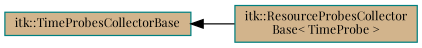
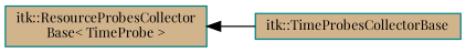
  digraph {
    rankdir=LR
    fontname="Playfair Display"
    node [color=teal fillcolor=tan fontname="Playfair Display" fontsize=10 shape=record style=filled]
    n1 [fontcolor=black height=0.2 label="itk::TimeProbesCollectorBase" width=0.4]
    n2 [height=0.2 label="itk::ResourceProbesCollector\lBase\< TimeProbe \>" width=0.4]
-   n1 -> n2 [color=black dir=back fontname="Playfair Display" fontsize=10 labelfontname=Helvetica labelfontsize=10 style=solid]
+   n2 -> n1 [color=black dir=back fontname="Playfair Display" fontsize=10 labelfontname=Helvetica labelfontsize=10 style=solid]
  }
